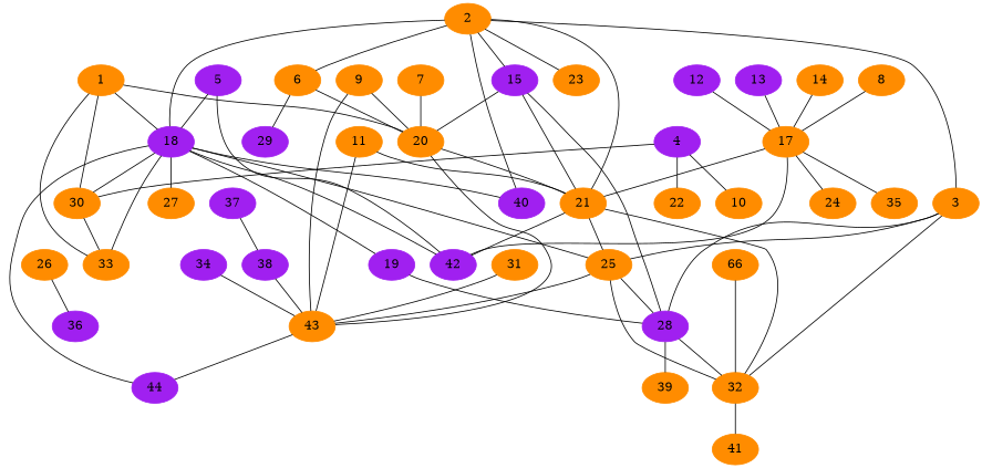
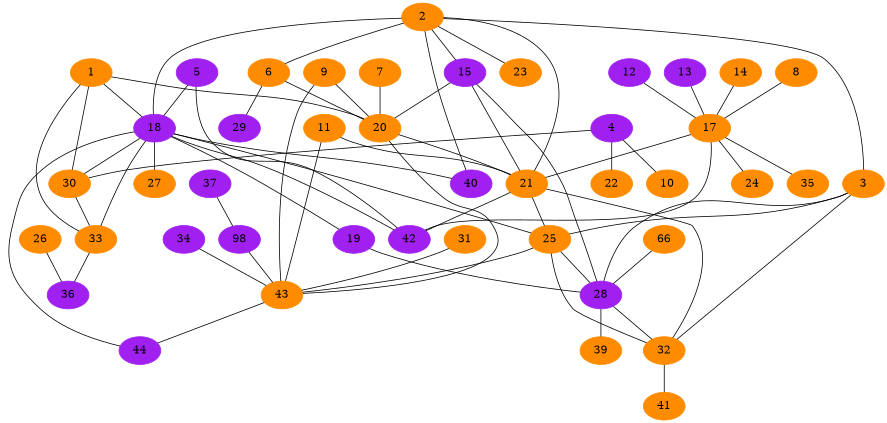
  graph {
    node [color=darkorange style=filled]
    edge [weight=1.0]
    18 [color=purple]
    1
    20
    30
    33
    40 [color=purple]
    25
    42 [color=purple]
    19 [color=purple]
    27
    44 [color=purple]
    21
    43
    36 [color=purple]
    2
    3
    6
    15 [color=purple]
    23
    28 [color=purple]
    32
    29 [color=purple]
    39
    41
    4 [color=purple]
    10
    22
    5 [color=purple]
    7
    8
    17
    24
    35
    9
    11
    12 [color=purple]
    13 [color=purple]
    14
    n39 [label=66]
    26
    31
    34 [color=purple]
    37 [color=purple]
-   38 [color=purple]
+   38 [color=purple label=98]
    18 -- 30
    18 -- 33
    18 -- 40
    18 -- 25
    18 -- 42
    18 -- 19
    18 -- 27
    18 -- 44
    1 -- 18
    1 -- 20
    1 -- 30
    1 -- 33
    20 -- 21
    20 -- 43
    30 -- 33
+   33 -- 36
    25 -- 43
    25 -- 28
    25 -- 32
    19 -- 28
    21 -- 25
    21 -- 42
    21 -- 32
    43 -- 44
    2 -- 18
    2 -- 40
    2 -- 21
    2 -- 3
    2 -- 6 [weight=3.0]
    2 -- 15
    2 -- 23
    3 -- 25
    3 -- 28
    3 -- 32
    6 -- 20
    6 -- 29
    15 -- 20
    15 -- 21
    15 -- 28
    28 -- 32
    28 -- 39
    32 -- 41
    4 -- 30
    4 -- 10
    4 -- 22
    5 -- 18
    5 -- 42
    7 -- 20
    8 -- 17
    17 -- 42 [weight=2.0]
    17 -- 21 [weight=2.0]
    17 -- 24
    17 -- 35
    9 -- 20 [weight=2.0]
    9 -- 43 [weight=2.0]
    11 -- 21
    11 -- 43
    12 -- 17
    13 -- 17
    14 -- 17
-   n39 -- 32
+   n39 -- 28
    26 -- 36
    31 -- 43
    34 -- 43
    37 -- 38
    38 -- 43
  }
